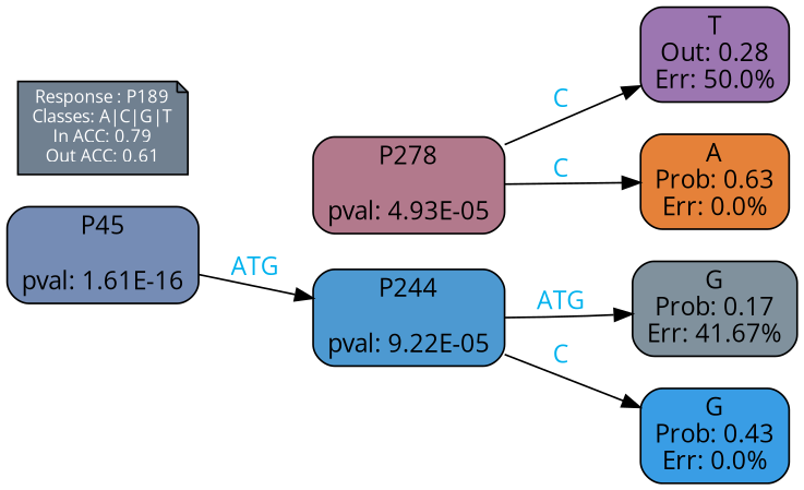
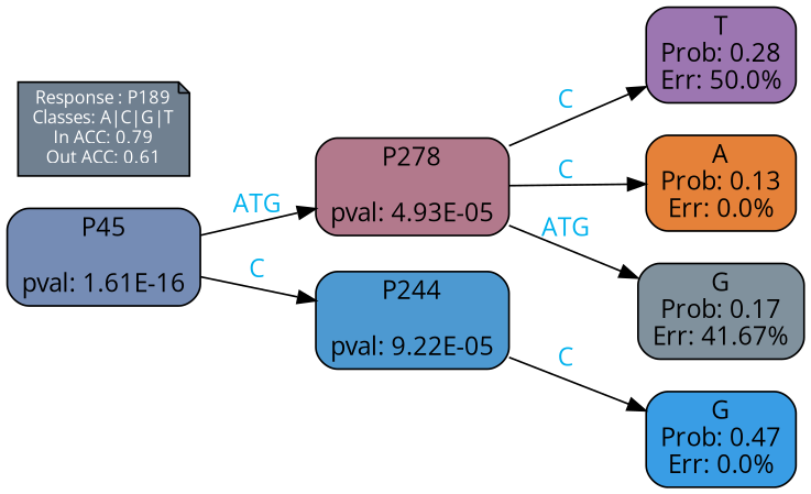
  digraph {
    fontname="Open Sans"
    rankdir=LR
    ranksep=equally
    splines=polylines
    node [color=black fontname="Open Sans" shape=box style="filled, rounded"]
    edge [fontcolor=deepskyblue2 fontname="Open Sans"]
-   n1 [fillcolor="#9c76b1" label="T\nOut: 0.28\nErr: 50.0%"]
-   n2 [fillcolor="#e58139" label="A\nProb: 0.63\nErr: 0.0%"]
+   n1 [fillcolor="#9c76b1" label="T\nProb: 0.28\nErr: 50.0%"]
+   n2 [fillcolor="#e58139" label="A\nProb: 0.13\nErr: 0.0%"]
    n3 [fillcolor="#80919d" label="G\nProb: 0.17\nErr: 41.67%"]
-   n4 [fillcolor="#399de5" label="G\nProb: 0.43\nErr: 0.0%"]
+   n4 [fillcolor="#399de5" label="G\nProb: 0.47\nErr: 0.0%"]
    n5 [align=left fillcolor=slategray fontcolor=white fontsize=10 label="Response : P189\nClasses: A|C|G|T\nIn ACC: 0.79\nOut ACC: 0.61\n" shape=note style=filled]
    n6 [fillcolor="#758cb5" label="P45\n\npval: 1.61E-16"]
    n7 [fillcolor="#b2798c" label="P278\n\npval: 4.93E-05"]
    n8 [fillcolor="#4d99d1" label="P244\n\npval: 9.22E-05"]
    subgraph sub_1 {
      rank=same
      n1
      n2
      n3
      n4
    }
    subgraph sub_2 {
      rank=same
      n5
      n6
    }
-   n6 -> n8 [label=ATG]
+   n6 -> n7 [label=ATG]
+   n6 -> n8 [label=C]
    n7 -> n1 [label=C]
    n7 -> n2 [label=C]
-   n8 -> n3 [label=ATG]
+   n7 -> n3 [label=ATG]
    n8 -> n4 [label=C]
  }
